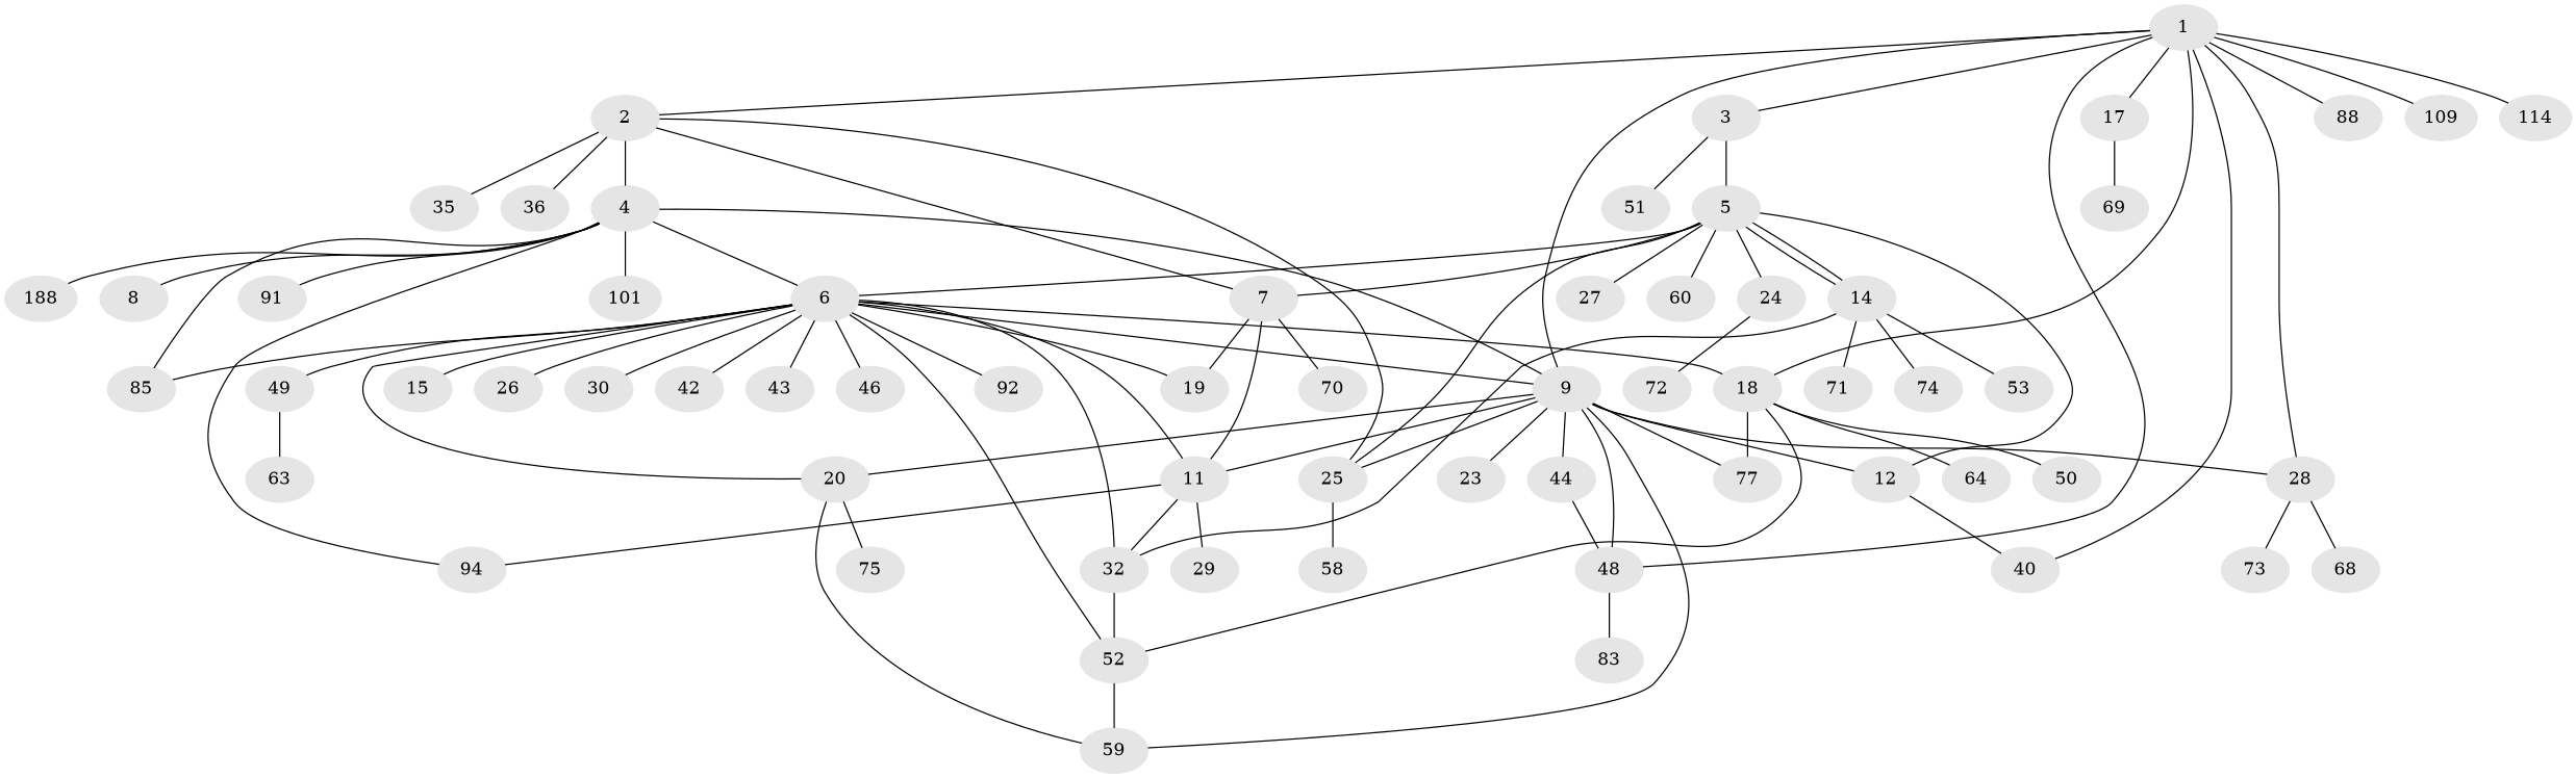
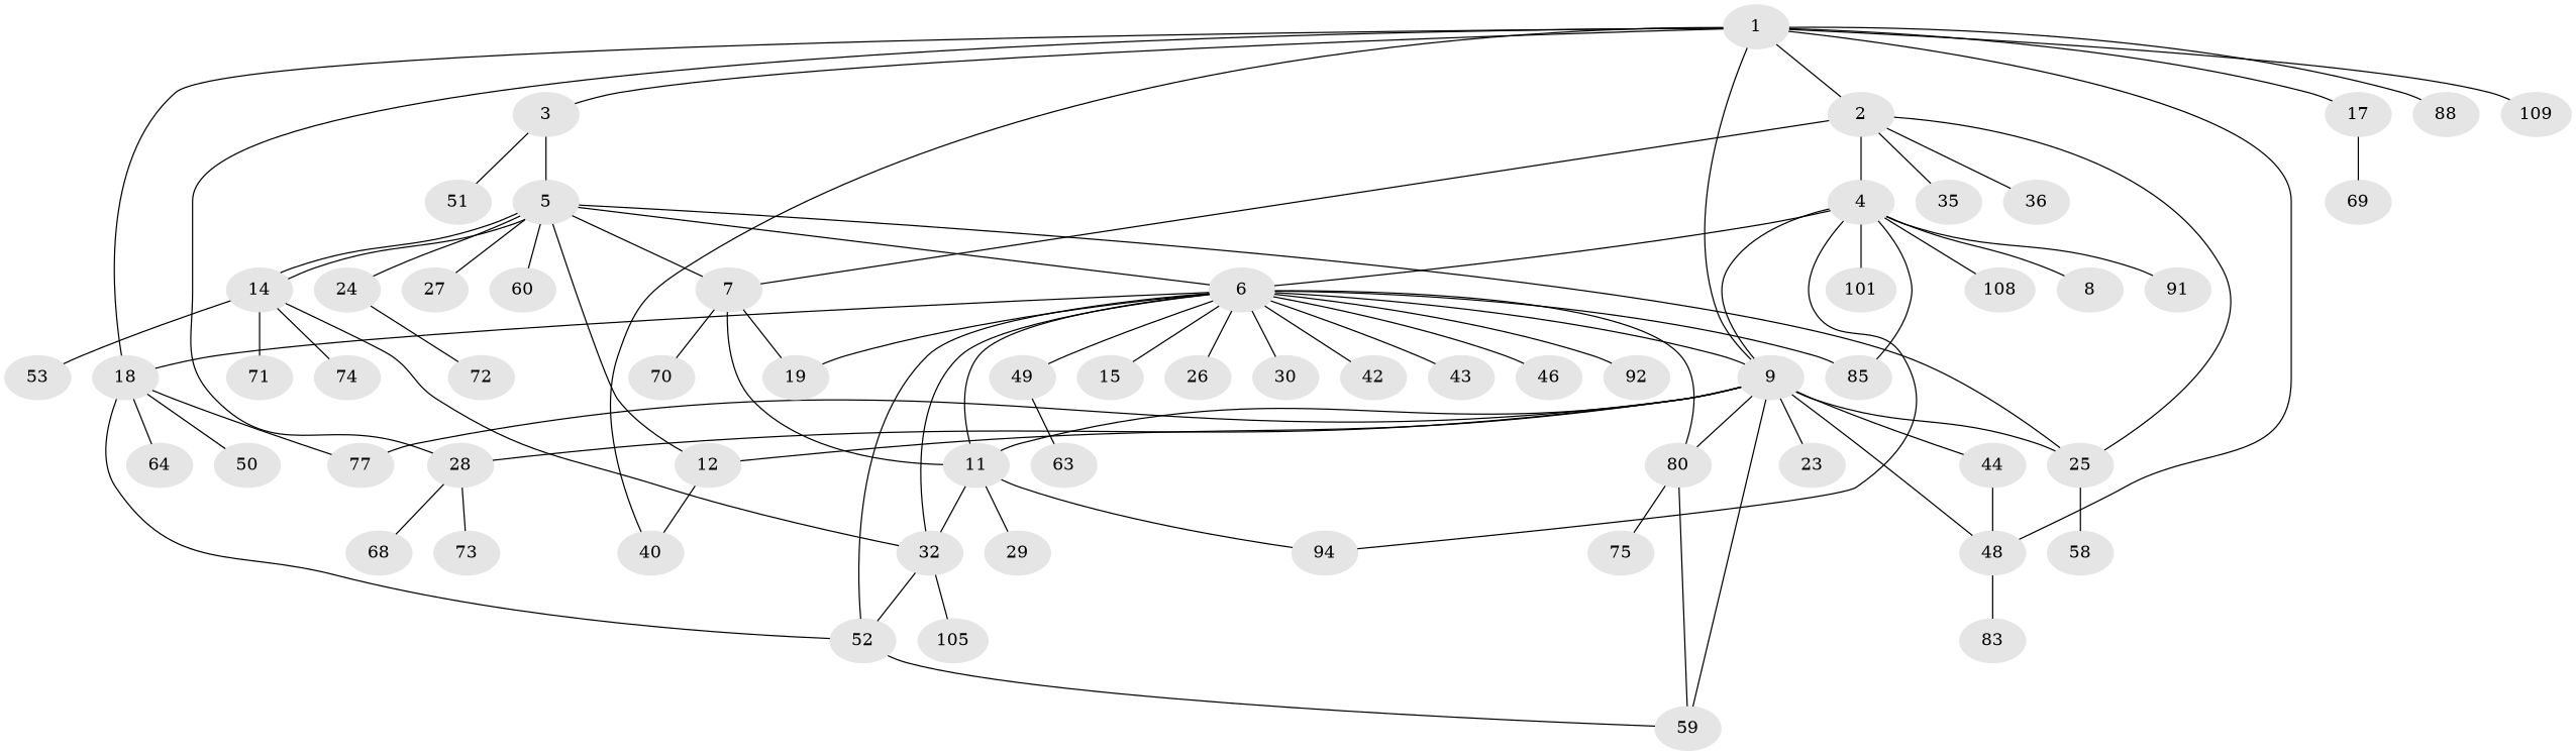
  graph {
    node [color=gray90 style=filled]
    1 [super="+16+62"]
    2 [super="+111"]
    3
    9
    17
    18 [super="+22"]
    28 [super="+54+34+38"]
    40 [super="+41"]
    48 [super="+56"]
    88
    109
-   114
    4 [super="+10+31+79"]
    7 [super="+47"]
    25 [super="+126"]
    35
    36
    5 [super="+45+97+119"]
    51
    12 [super="+13"]
    11 [super="+82+99+66"]
-   20 [super="+33"]
+   20 [super="+33" label=80]
    23
    44 [super="+87+113+121+117+86+67"]
    59 [super="+107"]
    77 [super="+78"]
    69
    52 [super="+93+106"]
    50
    64
    68 [super="+89"]
    73
    83 [super="+124"]
    6 [super="+57+21"]
    8
    85 [super="+118"]
    91
    94 [super="+100"]
    101
-   108 [label=188]
+   108
    15 [super="+112"]
    19
    26
    30
    32 [super="+80+84+37"]
    42
    43
    46
    49 [super="+95"]
    92
    70
    58
    14
    24
    27
    60
    53 [super="+76"]
    71
    74 [super="+103"]
    72 [super="+81"]
    29 [super="+116"]
    75 [super="+120"]
+   105
    63
    1 -- 2
    1 -- 3
    1 -- 9
    1 -- 17
    1 -- 18
    1 -- 28
    1 -- 40
    1 -- 48
    1 -- 88
    1 -- 109
-   1 -- 114
    2 -- 4 [weight=2]
    2 -- 7
    2 -- 25
    2 -- 35
    2 -- 36
    3 -- 5
    3 -- 51
    9 -- 28
    9 -- 48
    9 -- 25
    9 -- 12
    9 -- 11
    9 -- 20
    9 -- 23
    9 -- 44
    9 -- 59
    9 -- 77
    17 -- 69
    18 -- 77
    18 -- 52
    18 -- 50
    18 -- 64
    28 -- 68
    28 -- 73
    48 -- 83
    4 -- 9
    4 -- 6
    4 -- 8
    4 -- 85
    4 -- 91
    4 -- 94
    4 -- 101
    4 -- 108
    7 -- 11
    7 -- 19
    7 -- 70
    25 -- 58
    5 -- 7
    5 -- 25
    5 -- 12
    5 -- 6
    5 -- 14
    5 -- 14
    5 -- 24
    5 -- 27
    5 -- 60
    12 -- 40
    11 -- 94
    11 -- 32
    11 -- 29
    20 -- 59
    20 -- 75
    44 -- 48
    52 -- 59
    6 -- 9
    6 -- 18
    6 -- 11
    6 -- 20
    6 -- 52
    6 -- 85
    6 -- 15
    6 -- 19
    6 -- 26
    6 -- 30
    6 -- 32
    6 -- 42
    6 -- 43
    6 -- 46
    6 -- 49
    6 -- 92
    32 -- 52
+   32 -- 105
    49 -- 63
    14 -- 32
    14 -- 53
    14 -- 71
    14 -- 74
    24 -- 72
  }
